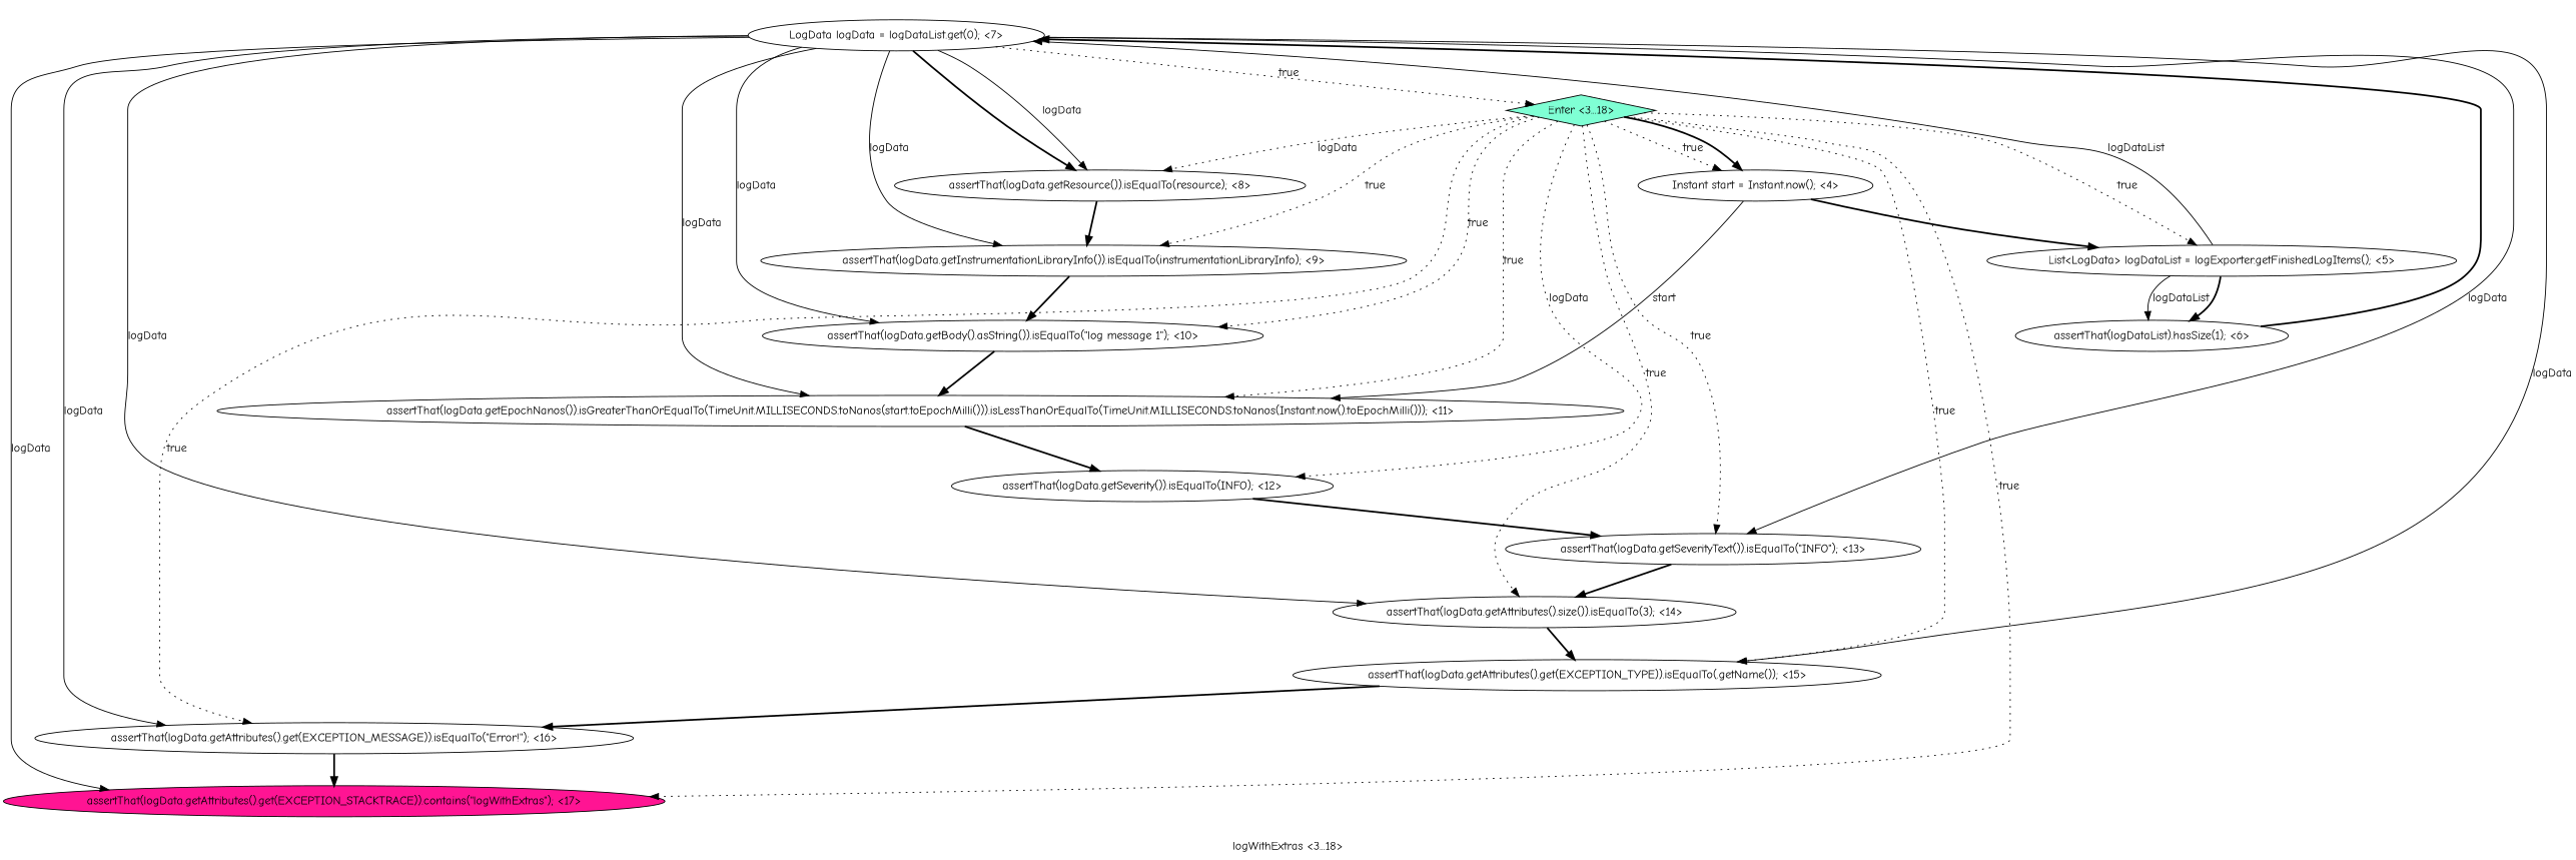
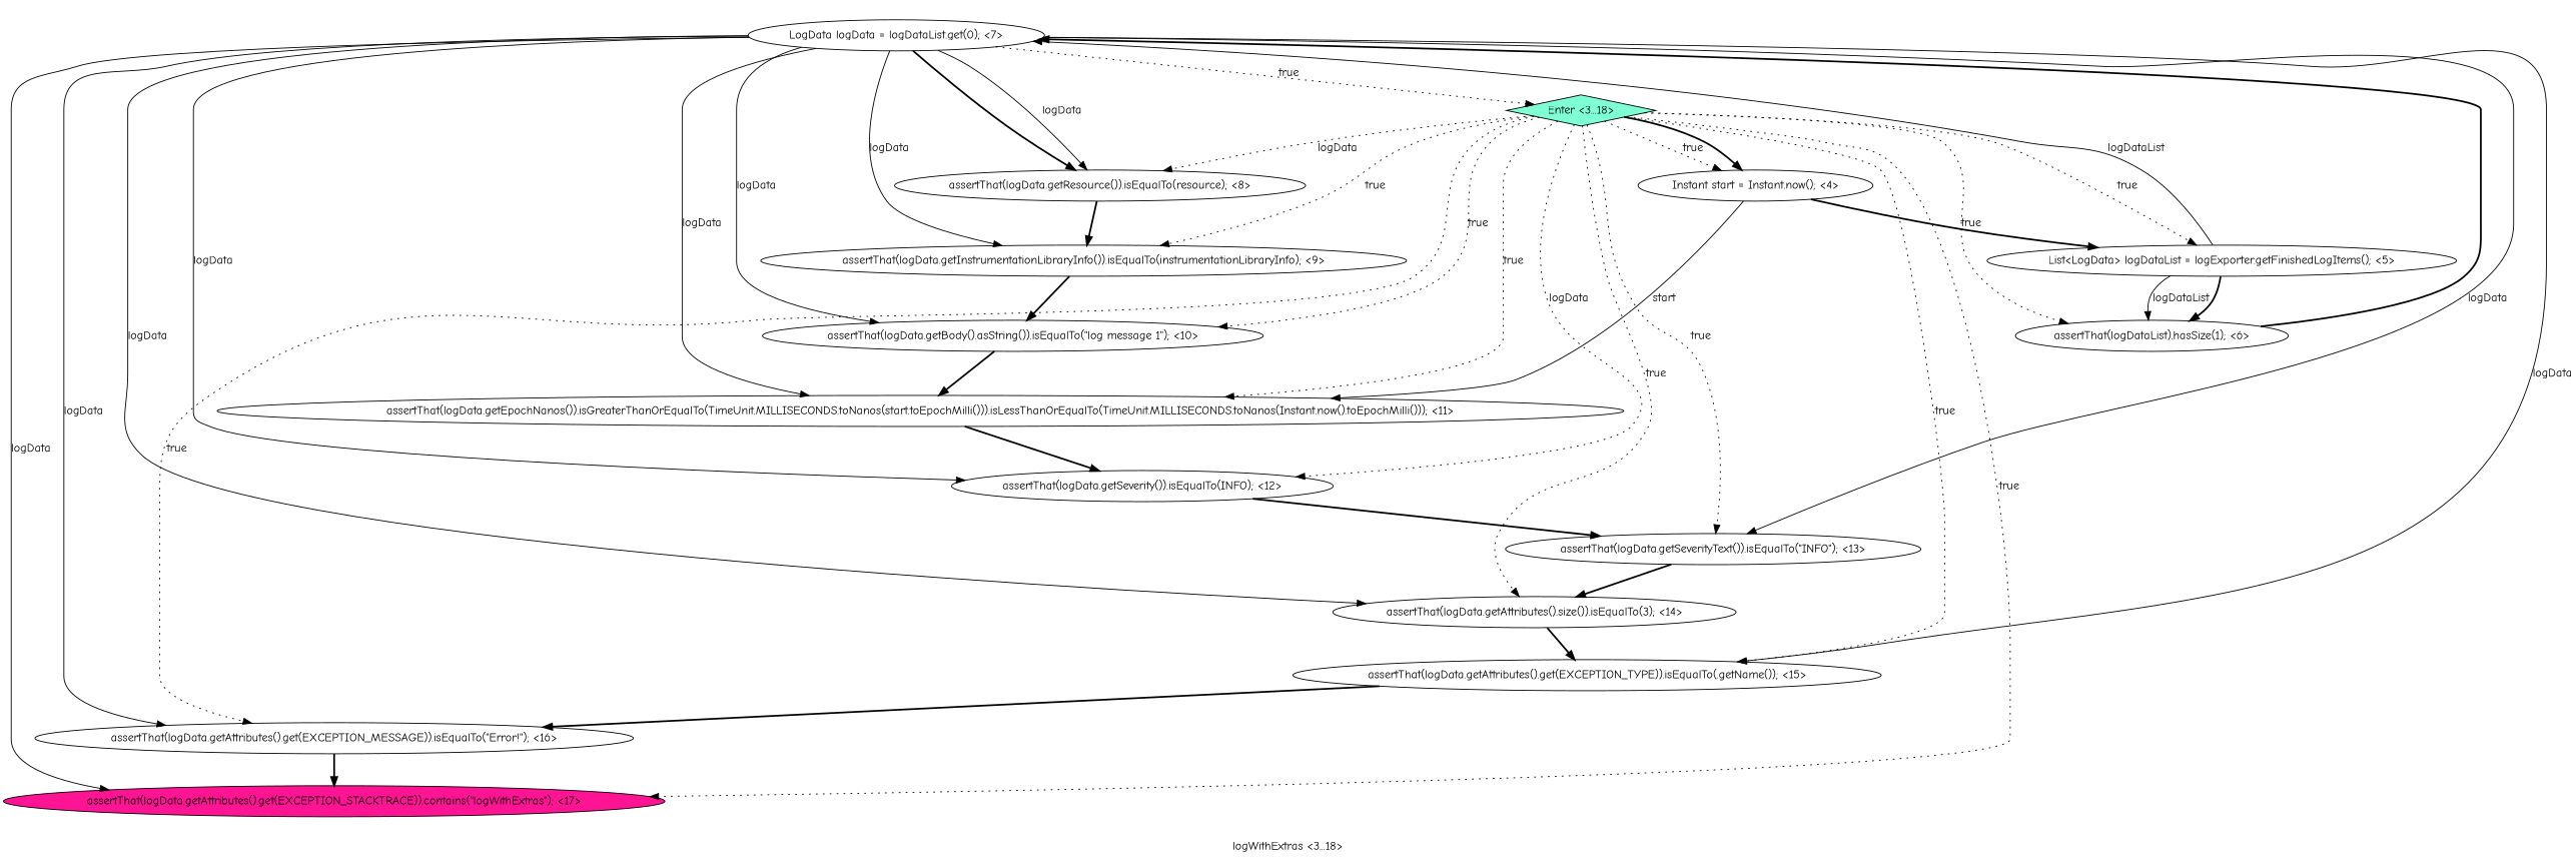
  digraph {
    fontname="Comic Neue"
    label="logWithExtras <3...18>"
    node [fillcolor=white fontname="Comic Neue" shape=ellipse style=filled]
    edge [fontname="Comic Neue" style=bold]
    n1 [label="assertThat(logData.getSeverityText()).isEqualTo(\"INFO\"); <13>"]
    n2 [label="assertThat(logData.getAttributes().size()).isEqualTo(3); <14>"]
    n3 [label="assertThat(logData.getAttributes().get(EXCEPTION_TYPE)).isEqualTo(.getName()); <15>"]
    n4 [label="assertThat(logData.getAttributes().get(EXCEPTION_MESSAGE)).isEqualTo(\"Error!\"); <16>"]
    n5 [label="LogData logData = logDataList.get(0); <7>"]
    n6 [label="assertThat(logData.getInstrumentationLibraryInfo()).isEqualTo(instrumentationLibraryInfo); <9>"]
    n7 [label="assertThat(logData.getBody().asString()).isEqualTo(\"log message 1\"); <10>"]
    n8 [label="assertThat(logData.getResource()).isEqualTo(resource); <8>"]
    n9 [fillcolor=deeppink label="assertThat(logData.getAttributes().get(EXCEPTION_STACKTRACE)).contains(\"logWithExtras\"); <17>"]
    n10 [label="assertThat(logData.getSeverity()).isEqualTo(INFO); <12>"]
    n11 [label="assertThat(logData.getEpochNanos()).isGreaterThanOrEqualTo(TimeUnit.MILLISECONDS.toNanos(start.toEpochMilli())).isLessThanOrEqualTo(TimeUnit.MILLISECONDS.toNanos(Instant.now().toEpochMilli())); <11>"]
    n12 [fillcolor=aquamarine label="Enter <3...18>" shape=diamond]
    n13 [label="List<LogData> logDataList = logExporter.getFinishedLogItems(); <5>"]
    n14 [label="assertThat(logDataList).hasSize(1); <6>"]
    n15 [label="Instant start = Instant.now(); <4>"]
    n1 -> n2
    n2 -> n3
    n3 -> n4
    n4 -> n9
    n5 -> n1 [label=logData style=solid]
    n5 -> n2 [label=logData style=solid]
    n5 -> n3 [label=logData style=solid]
    n5 -> n4 [label=logData style=solid]
    n5 -> n6 [label=logData style=solid]
    n5 -> n7 [label=logData style=solid]
    n5 -> n8 [label=logData style=solid]
    n5 -> n8
    n5 -> n9 [label=logData style=solid]
+   n5 -> n10 [label=logData style=solid]
    n5 -> n11 [label=logData style=solid]
    n5 -> n12 [label=true style=dotted]
    n6 -> n7
    n7 -> n11
    n8 -> n6
    n10 -> n1
    n11 -> n10
    n12 -> n1 [label=true style=dotted]
    n12 -> n2 [label=true style=dotted]
    n12 -> n3 [label=true style=dotted]
    n12 -> n4 [label=true style=dotted]
    n12 -> n6 [label=true style=dotted]
    n12 -> n7 [label=true style=dotted]
    n12 -> n8 [label=logData style=dotted]
    n12 -> n9 [label=true style=dotted]
    n12 -> n10 [label=logData style=dotted]
    n12 -> n11 [label=true style=dotted]
    n12 -> n13 [label=true style=dotted]
+   n12 -> n14 [label=true style=dotted]
    n12 -> n15 [label=true style=dotted]
    n12 -> n15
    n13 -> n5 [label=logDataList style=solid]
    n13 -> n14 [label=logDataList style=solid]
    n13 -> n14
    n14 -> n5
    n15 -> n11 [label=start style=solid]
    n15 -> n13
  }
